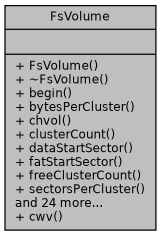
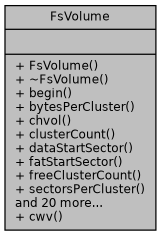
  digraph {
-   n1 [color=black fillcolor=grey75 fontcolor=black fontname=Helvetica fontsize=10 height=0.2 label="{FsVolume\n||+ FsVolume()\l+ ~FsVolume()\l+ begin()\l+ bytesPerCluster()\l+ chvol()\l+ clusterCount()\l+ dataStartSector()\l+ fatStartSector()\l+ freeClusterCount()\l+ sectorsPerCluster()\land 24 more...\l+ cwv()\l}" shape=record style=filled width=0.4]
+   n1 [color=black fillcolor=grey75 fontcolor=black fontname=Helvetica fontsize=10 height=0.2 label="{FsVolume\n||+ FsVolume()\l+ ~FsVolume()\l+ begin()\l+ bytesPerCluster()\l+ chvol()\l+ clusterCount()\l+ dataStartSector()\l+ fatStartSector()\l+ freeClusterCount()\l+ sectorsPerCluster()\land 20 more...\l+ cwv()\l}" shape=record style=filled width=0.4]
  }
